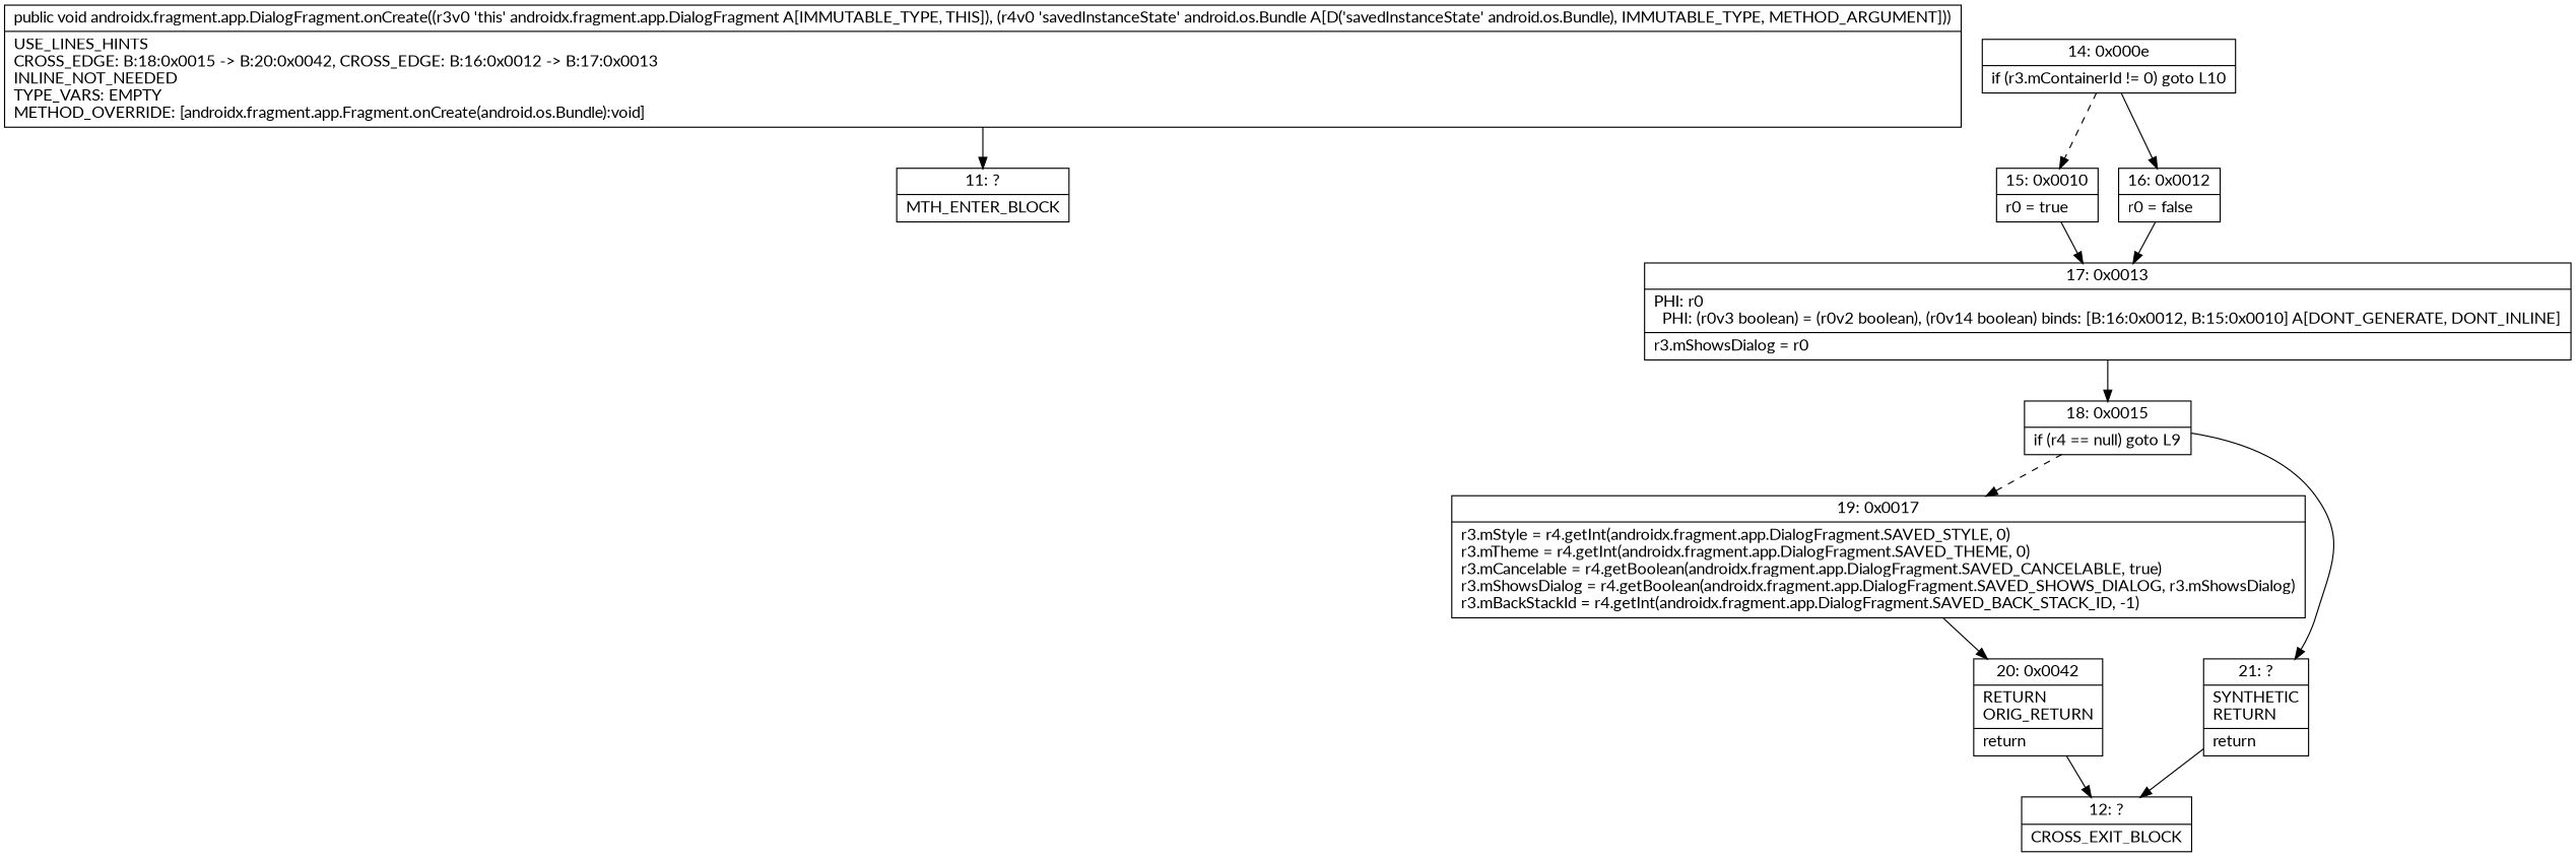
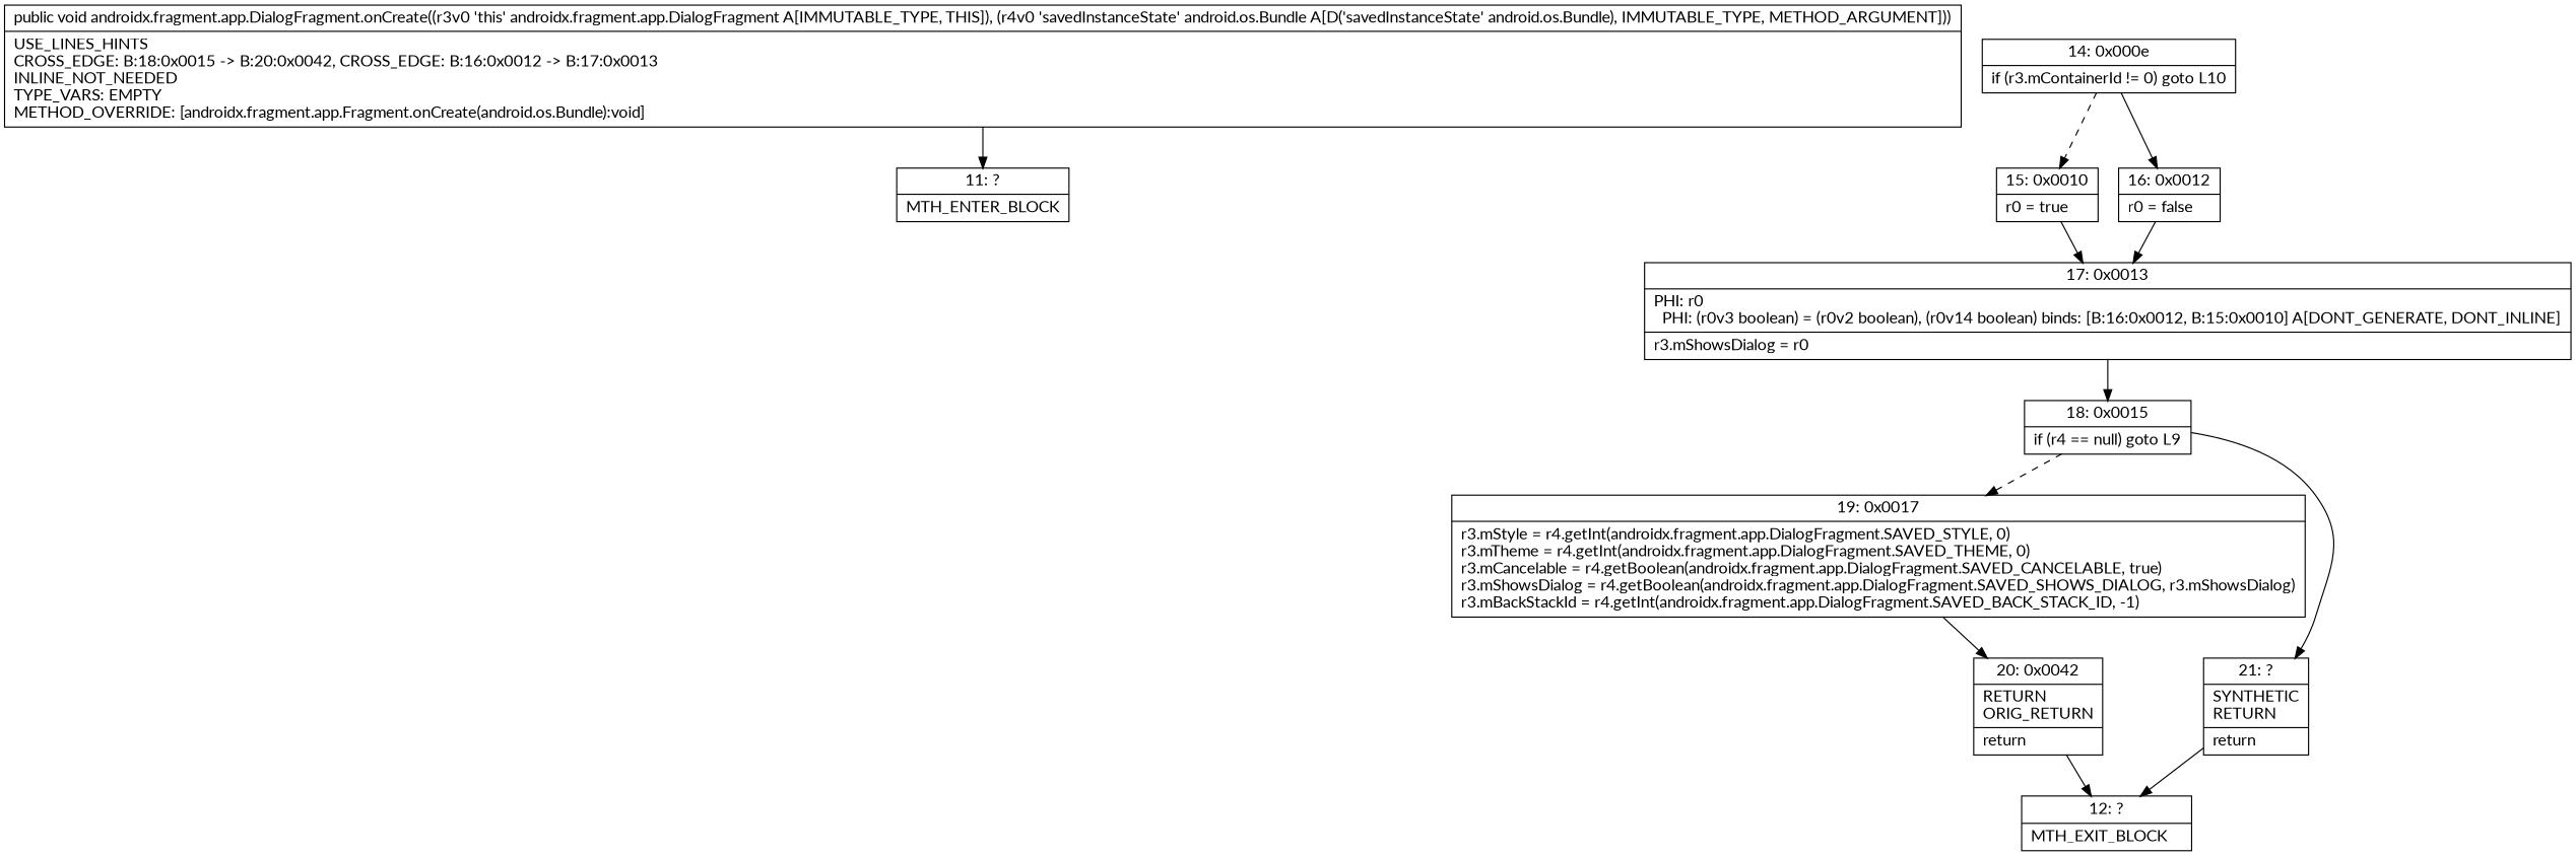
  digraph {
    fontname=Lato
    node [fontname=Lato shape=record]
    edge [fontname=Lato]
    n1 [label="{11\:\ ?|MTH_ENTER_BLOCK\l}"]
    n2 [label="{14\:\ 0x000e|if (r3.mContainerId != 0) goto L10\l}"]
    n3 [label="{15\:\ 0x0010|r0 = true\l}"]
    n4 [label="{16\:\ 0x0012|r0 = false\l}"]
    n5 [label="{17\:\ 0x0013|PHI: r0 \l  PHI: (r0v3 boolean) = (r0v2 boolean), (r0v14 boolean) binds: [B:16:0x0012, B:15:0x0010] A[DONT_GENERATE, DONT_INLINE]\l|r3.mShowsDialog = r0\l}"]
    n6 [label="{18\:\ 0x0015|if (r4 == null) goto L9\l}"]
    n7 [label="{19\:\ 0x0017|r3.mStyle = r4.getInt(androidx.fragment.app.DialogFragment.SAVED_STYLE, 0)\lr3.mTheme = r4.getInt(androidx.fragment.app.DialogFragment.SAVED_THEME, 0)\lr3.mCancelable = r4.getBoolean(androidx.fragment.app.DialogFragment.SAVED_CANCELABLE, true)\lr3.mShowsDialog = r4.getBoolean(androidx.fragment.app.DialogFragment.SAVED_SHOWS_DIALOG, r3.mShowsDialog)\lr3.mBackStackId = r4.getInt(androidx.fragment.app.DialogFragment.SAVED_BACK_STACK_ID, \-1)\l}"]
    n8 [label="{21\:\ ?|SYNTHETIC\lRETURN\l|return\l}"]
    n9 [label="{20\:\ 0x0042|RETURN\lORIG_RETURN\l|return\l}"]
-   n10 [label="{12\:\ ?|CROSS_EXIT_BLOCK\l}"]
+   n10 [label="{12\:\ ?|MTH_EXIT_BLOCK\l}"]
    n11 [label="{public void androidx.fragment.app.DialogFragment.onCreate((r3v0 'this' androidx.fragment.app.DialogFragment A[IMMUTABLE_TYPE, THIS]), (r4v0 'savedInstanceState' android.os.Bundle A[D('savedInstanceState' android.os.Bundle), IMMUTABLE_TYPE, METHOD_ARGUMENT]))  | USE_LINES_HINTS\lCROSS_EDGE: B:18:0x0015 \-\> B:20:0x0042, CROSS_EDGE: B:16:0x0012 \-\> B:17:0x0013\lINLINE_NOT_NEEDED\lTYPE_VARS: EMPTY\lMETHOD_OVERRIDE: [androidx.fragment.app.Fragment.onCreate(android.os.Bundle):void]\l}"]
    n2 -> n3 [style=dashed]
    n2 -> n4
    n3 -> n5
    n4 -> n5
    n5 -> n6
    n6 -> n7 [style=dashed]
    n6 -> n8
    n7 -> n9
    n8 -> n10
    n9 -> n10
    n11 -> n1
  }
